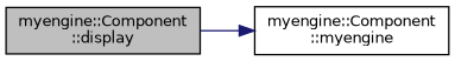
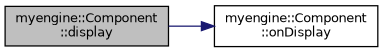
  digraph {
    rankdir=LR
    node [color=black fontname=Helvetica fontsize=10 shape=record style=filled]
    n1 [fillcolor=grey75 fontcolor=black height=0.2 label="myengine::Component\l::display" width=0.4]
-   n2 [fillcolor=white height=0.2 label="myengine::Component\l::myengine" width=0.4]
+   n2 [fillcolor=white height=0.2 label="myengine::Component\l::onDisplay" width=0.4]
    n1 -> n2 [color=midnightblue fontname=Helvetica fontsize=10 labelfontname=Helvetica labelfontsize=10 style=solid]
  }
